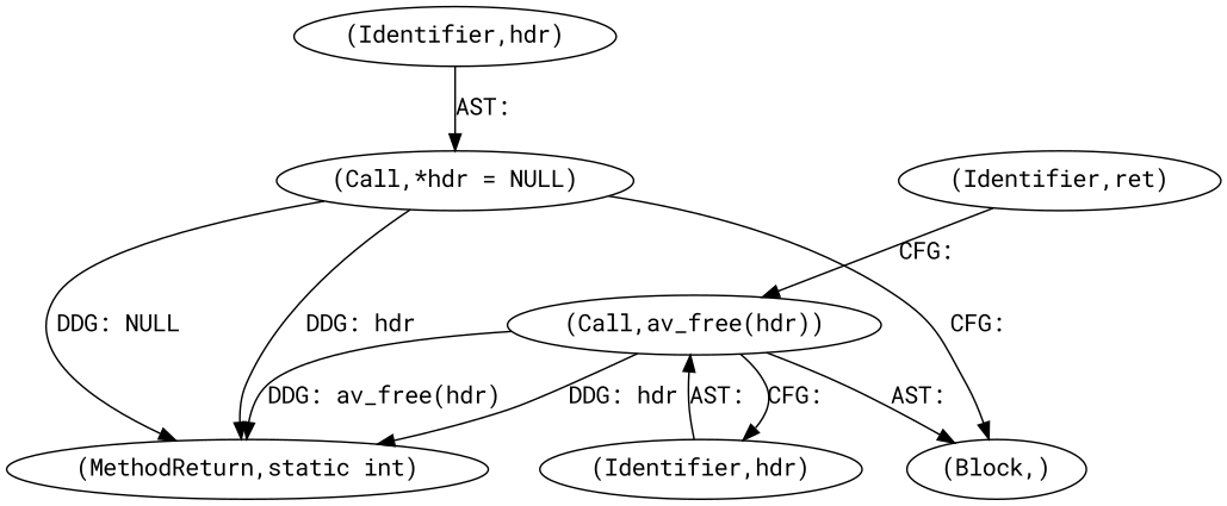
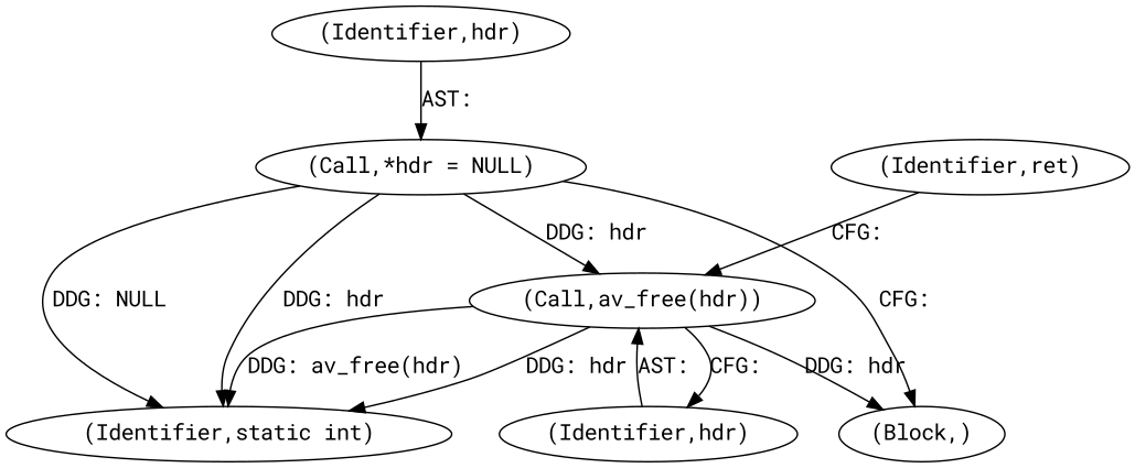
  digraph {
    fontname="Roboto Mono"
    node [fontname="Roboto Mono"]
    edge [fontname="Roboto Mono"]
    n1 [label="(Call,*hdr = NULL)"]
    n2 [label="(Call,av_free(hdr))"]
    n3 [label="(Block,)"]
-   n4 [label="(MethodReturn,static int)"]
+   n4 [label="(Identifier,static int)"]
    n5 [label="(Identifier,hdr)"]
    n6 [label="(Identifier,ret)"]
    n7 [label="(Identifier,hdr)"]
+   n1 -> n2 [label="DDG: hdr"]
    n1 -> n3 [label="CFG: "]
    n1 -> n4 [label="DDG: NULL"]
    n1 -> n4 [label="DDG: hdr"]
-   n2 -> n3 [label="AST: "]
+   n2 -> n3 [label="DDG: hdr"]
    n2 -> n4 [label="DDG: hdr"]
    n2 -> n4 [label="DDG: av_free(hdr)"]
    n2 -> n5 [label="CFG: "]
    n5 -> n2 [label="AST: "]
    n6 -> n2 [label="CFG: "]
    n7 -> n1 [label="AST: "]
  }
